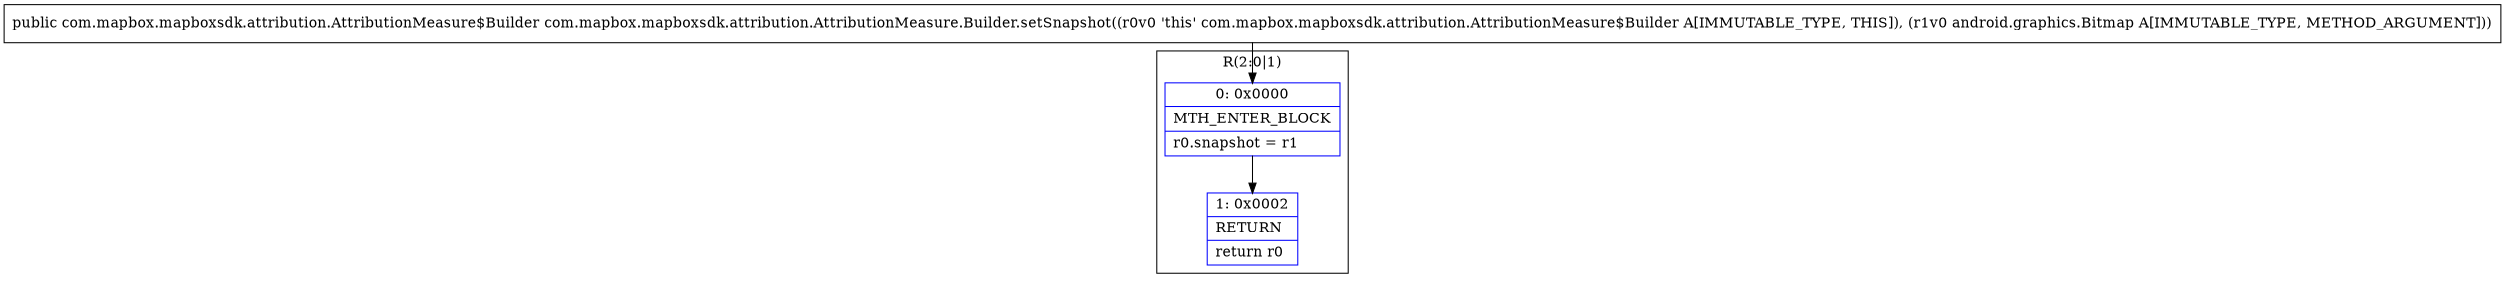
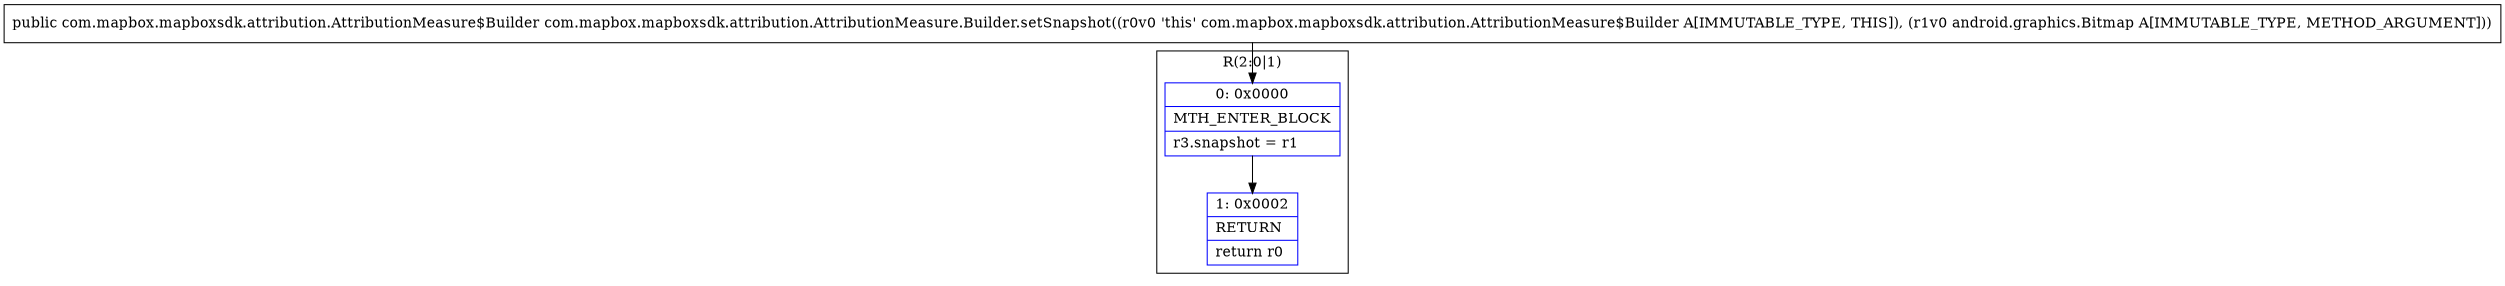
  digraph {
    node [color=blue shape=record]
-   n1 [label="{0\:\ 0x0000|MTH_ENTER_BLOCK\l|r0.snapshot = r1\l}"]
+   n1 [label="{0\:\ 0x0000|MTH_ENTER_BLOCK\l|r3.snapshot = r1\l}"]
    n2 [label="{1\:\ 0x0002|RETURN\l|return r0\l}"]
    n3 [label="{public com.mapbox.mapboxsdk.attribution.AttributionMeasure$Builder com.mapbox.mapboxsdk.attribution.AttributionMeasure.Builder.setSnapshot((r0v0 'this' com.mapbox.mapboxsdk.attribution.AttributionMeasure$Builder A[IMMUTABLE_TYPE, THIS]), (r1v0 android.graphics.Bitmap A[IMMUTABLE_TYPE, METHOD_ARGUMENT])) }" color=""]
    subgraph cluster_1 {
      label="R(2:0|1)"
      n1
      n2
    }
    n1 -> n2
    n3 -> n1
  }
